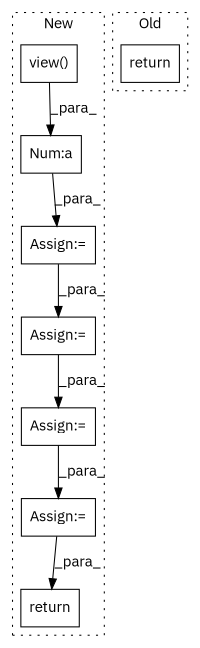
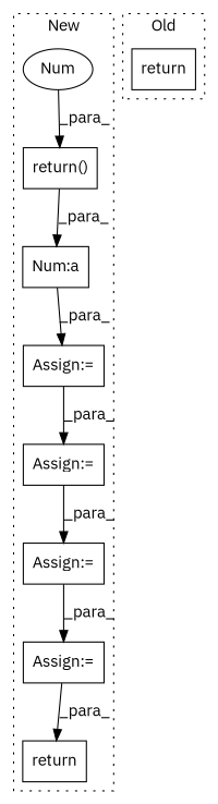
  digraph {
    fontname="IBM Plex Sans"
    node [a=68 fontname="IBM Plex Sans" l=3 shape=box]
    edge [fontname="IBM Plex Sans"]
-   n1 [a=75 l="26,1" label="view()" s="5139,5170"]
+   n1 [a=75 l="26,1" label="return()" s="5139,5170"]
    n2 [a=93 l=7 label=return s=5686]
+   n3 [a=76 l=2 label=Num s=5165 shape=ellipse]
    n4 [label="Assign:=" s=5307]
    n5 [label="Assign:=" s=5416]
    n6 [label="Assign:=" s=5537]
    n7 [label="Assign:=" s=5640]
    n8 [a=82 label="Num:a" s=5221]
    n9 [a=93 l=7 label=return s=3641]
    subgraph cluster_1 {
      label=New
      style=dotted
      n1
      n2
+     n3
      n4
      n5
      n6
      n7
      n8
    }
    subgraph cluster_2 {
      label=Old
      style=dotted
      n9
    }
    n1 -> n8 [label=_para_]
+   n3 -> n1 [label=_para_]
    n4 -> n5 [label=_para_]
    n5 -> n6 [label=_para_]
    n6 -> n7 [label=_para_]
    n7 -> n2 [label=_para_]
    n8 -> n4 [label=_para_]
  }
